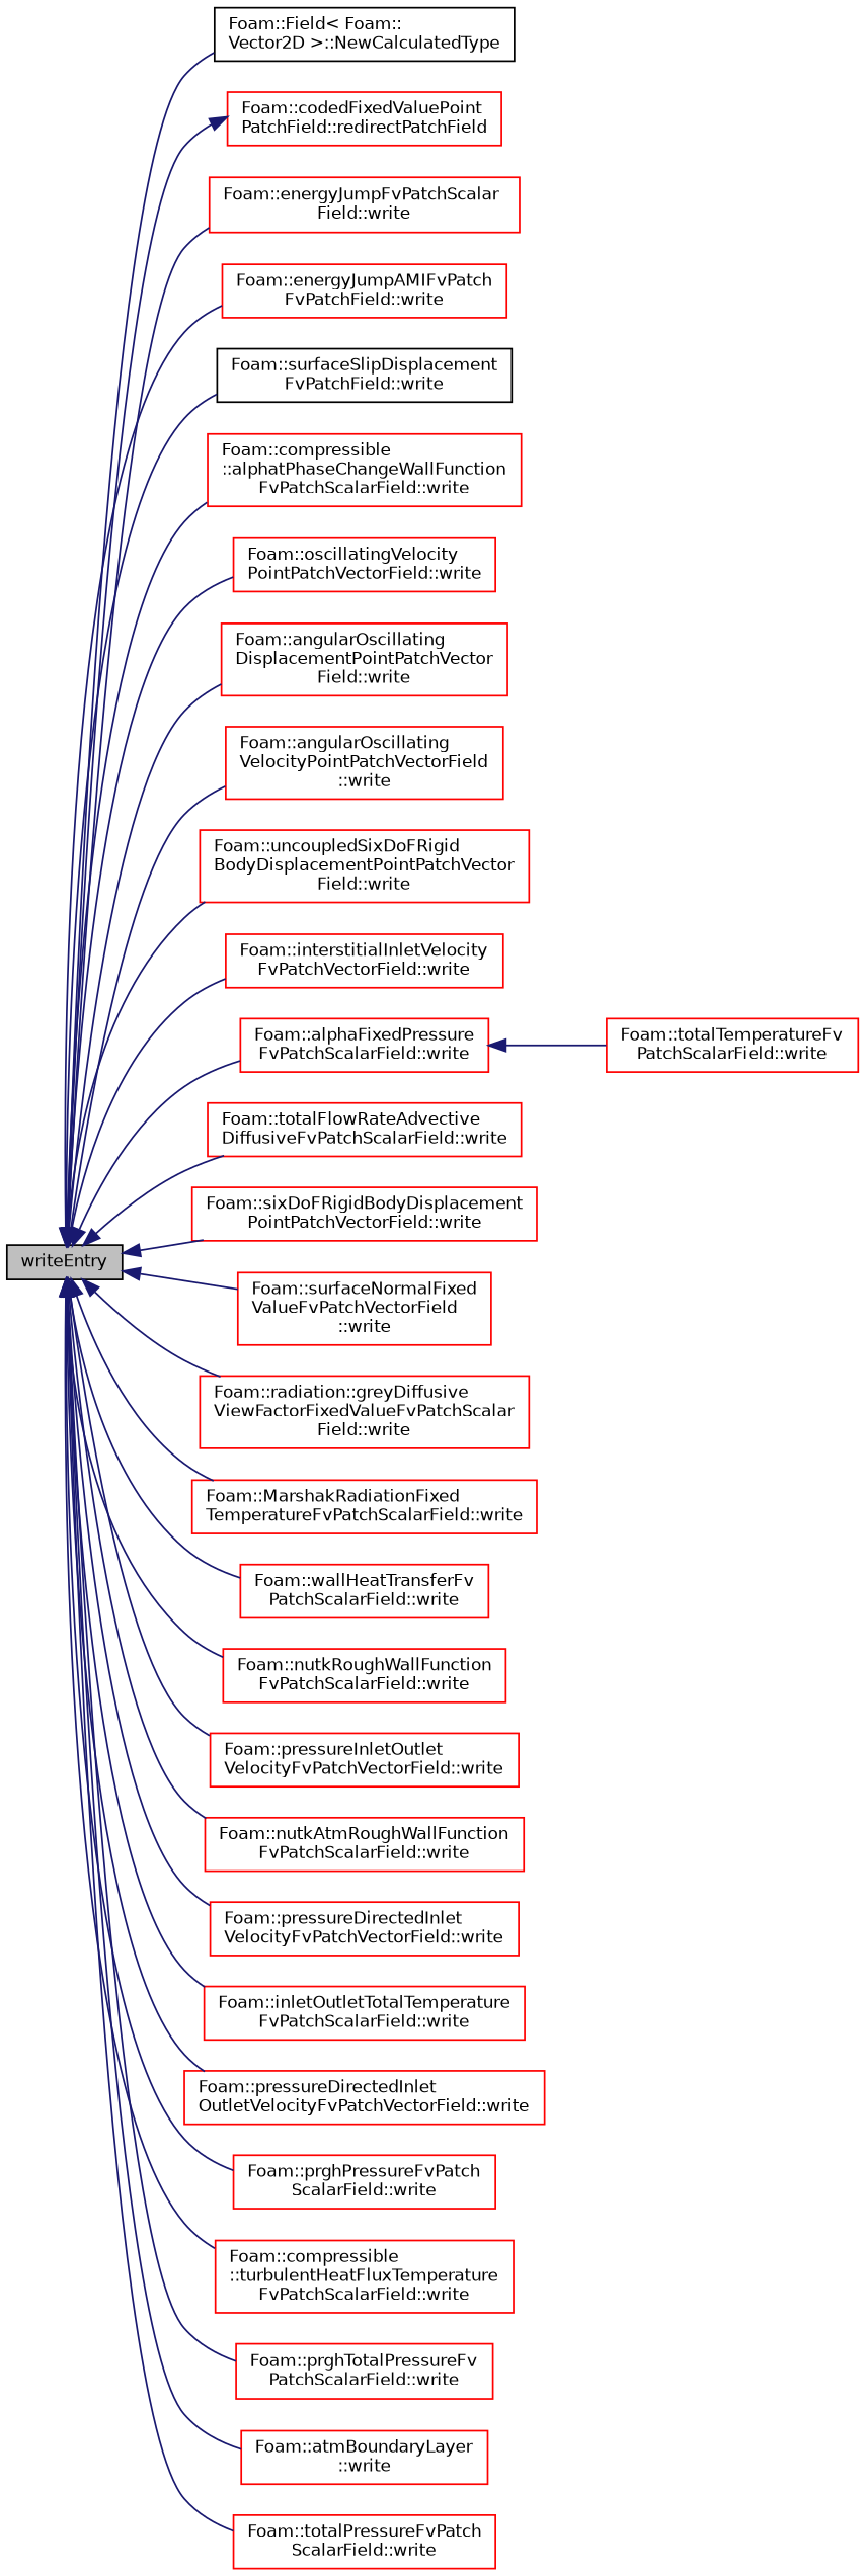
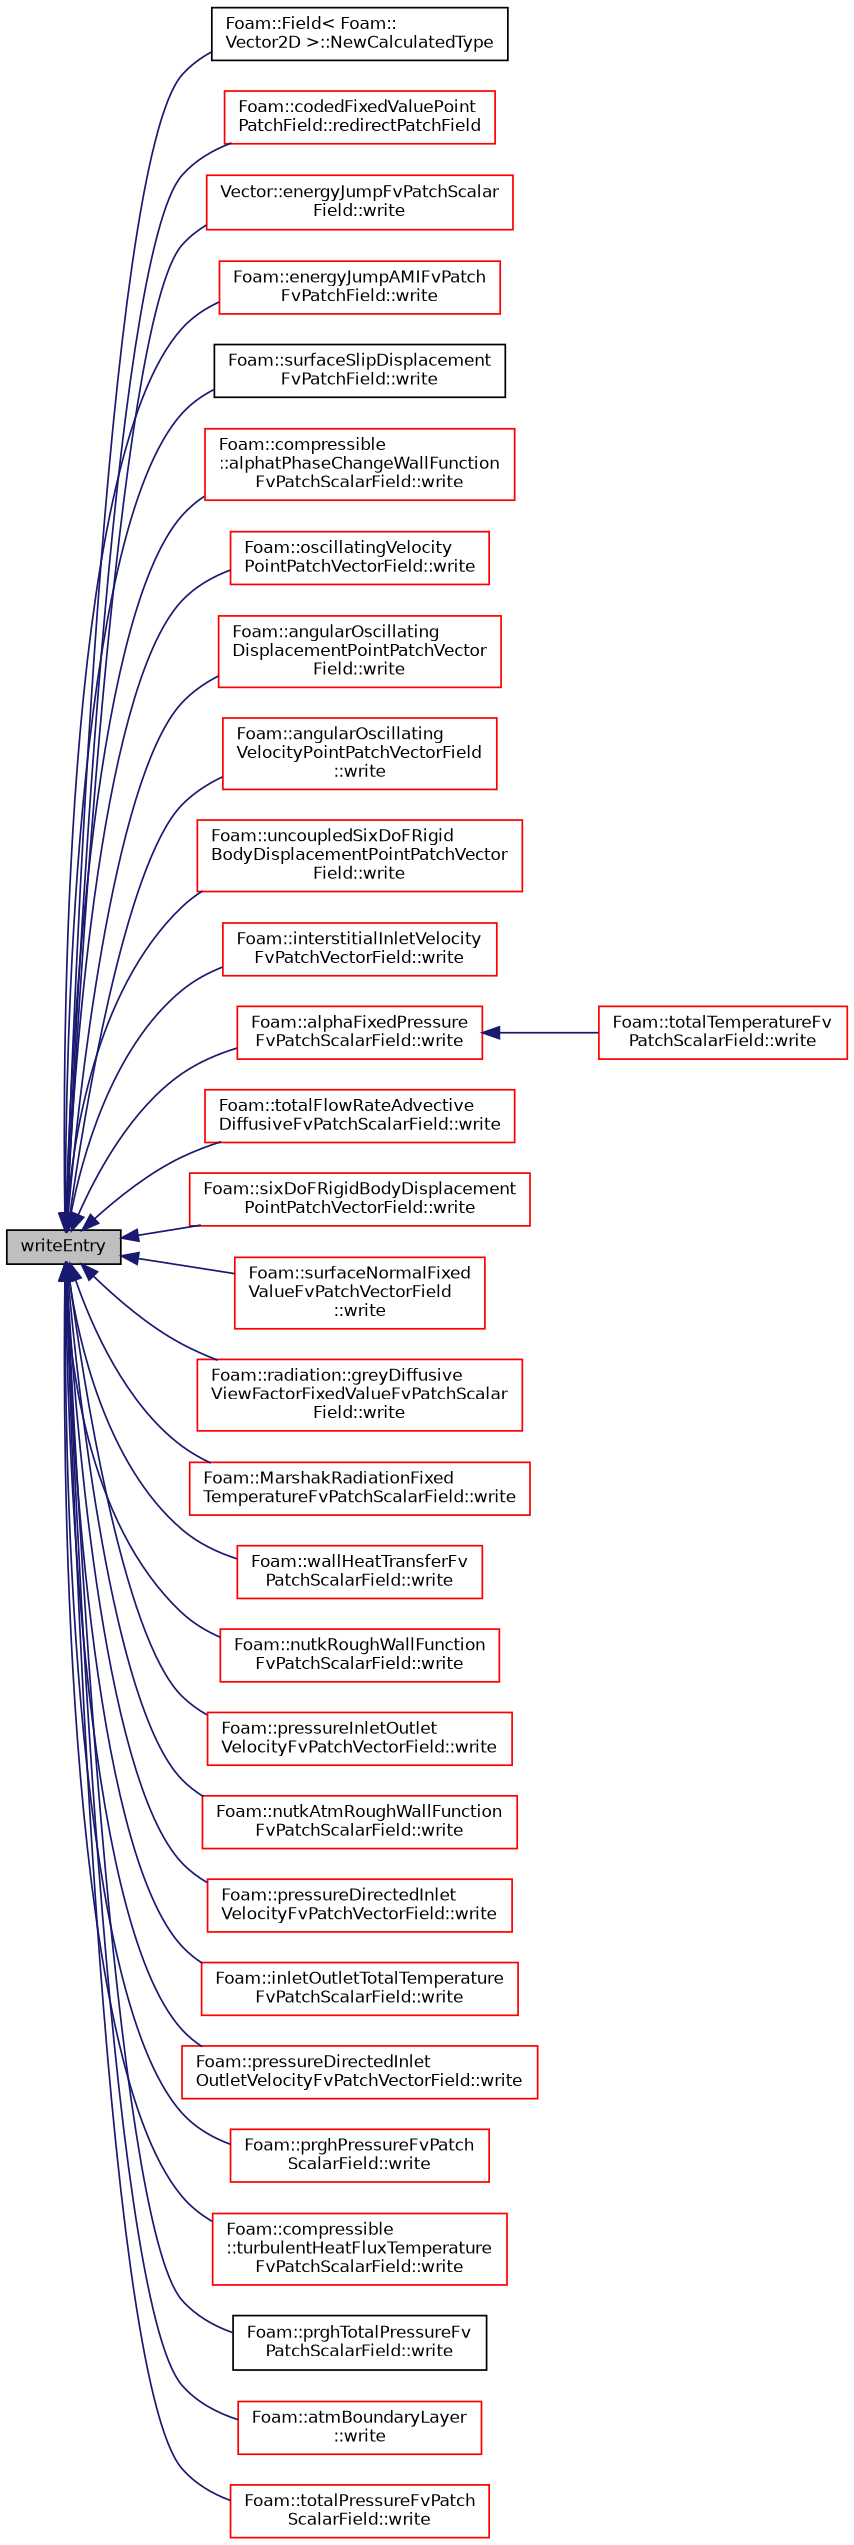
  digraph {
    rankdir=LR
    node [color=red fontname=Helvetica fontsize=10 shape=record]
    edge [color=midnightblue dir=back fontname=Helvetica fontsize=10 labelfontname=Helvetica labelfontsize=10 style=solid]
    n1 [color=black fillcolor=grey75 fontcolor=black height=0.2 label=writeEntry style=filled width=0.4]
    n2 [color=black height=0.2 label="Foam::Field\< Foam::\lVector2D \>::NewCalculatedType" width=0.4]
    n3 [height=0.2 label="Foam::codedFixedValuePoint\lPatchField::redirectPatchField" width=0.4]
-   n4 [height=0.2 label="Foam::energyJumpFvPatchScalar\lField::write" width=0.4]
+   n4 [height=0.2 label="Vector::energyJumpFvPatchScalar\lField::write" width=0.4]
    n5 [height=0.2 label="Foam::energyJumpAMIFvPatch\lFvPatchField::write" width=0.4]
    n6 [color=black height=0.2 label="Foam::surfaceSlipDisplacement\lFvPatchField::write" width=0.4]
    n7 [height=0.2 label="Foam::compressible\l::alphatPhaseChangeWallFunction\lFvPatchScalarField::write" width=0.4]
    n8 [height=0.2 label="Foam::oscillatingVelocity\lPointPatchVectorField::write" width=0.4]
    n9 [height=0.2 label="Foam::angularOscillating\lDisplacementPointPatchVector\lField::write" width=0.4]
    n10 [height=0.2 label="Foam::angularOscillating\lVelocityPointPatchVectorField\l::write" width=0.4]
    n11 [height=0.2 label="Foam::uncoupledSixDoFRigid\lBodyDisplacementPointPatchVector\lField::write" width=0.4]
    n12 [height=0.2 label="Foam::interstitialInletVelocity\lFvPatchVectorField::write" width=0.4]
    n13 [height=0.2 label="Foam::alphaFixedPressure\lFvPatchScalarField::write" width=0.4]
    n14 [height=0.2 label="Foam::totalFlowRateAdvective\lDiffusiveFvPatchScalarField::write" width=0.4]
    n15 [height=0.2 label="Foam::sixDoFRigidBodyDisplacement\lPointPatchVectorField::write" width=0.4]
    n16 [height=0.2 label="Foam::surfaceNormalFixed\lValueFvPatchVectorField\l::write" width=0.4]
    n17 [height=0.2 label="Foam::radiation::greyDiffusive\lViewFactorFixedValueFvPatchScalar\lField::write" width=0.4]
    n18 [height=0.2 label="Foam::MarshakRadiationFixed\lTemperatureFvPatchScalarField::write" width=0.4]
    n19 [height=0.2 label="Foam::wallHeatTransferFv\lPatchScalarField::write" width=0.4]
    n20 [height=0.2 label="Foam::nutkRoughWallFunction\lFvPatchScalarField::write" width=0.4]
    n21 [height=0.2 label="Foam::pressureInletOutlet\lVelocityFvPatchVectorField::write" width=0.4]
    n22 [height=0.2 label="Foam::nutkAtmRoughWallFunction\lFvPatchScalarField::write" width=0.4]
    n23 [height=0.2 label="Foam::pressureDirectedInlet\lVelocityFvPatchVectorField::write" width=0.4]
    n24 [height=0.2 label="Foam::inletOutletTotalTemperature\lFvPatchScalarField::write" width=0.4]
    n25 [height=0.2 label="Foam::pressureDirectedInlet\lOutletVelocityFvPatchVectorField::write" width=0.4]
    n26 [height=0.2 label="Foam::prghPressureFvPatch\lScalarField::write" width=0.4]
    n27 [height=0.2 label="Foam::compressible\l::turbulentHeatFluxTemperature\lFvPatchScalarField::write" width=0.4]
-   n28 [height=0.2 label="Foam::prghTotalPressureFv\lPatchScalarField::write" width=0.4]
+   n28 [color=black height=0.2 label="Foam::prghTotalPressureFv\lPatchScalarField::write" width=0.4]
    n29 [height=0.2 label="Foam::atmBoundaryLayer\l::write" width=0.4]
    n30 [height=0.2 label="Foam::totalPressureFvPatch\lScalarField::write" width=0.4]
    n31 [height=0.2 label="Foam::totalTemperatureFv\lPatchScalarField::write" width=0.4]
    n1 -> n2
-   n3 -> n1
+   n1 -> n3
    n1 -> n4
    n1 -> n5
    n1 -> n6
    n1 -> n7
    n1 -> n8
    n1 -> n9
    n1 -> n10
    n1 -> n11
    n1 -> n12
    n1 -> n13
    n1 -> n14
    n1 -> n15
    n1 -> n16
    n1 -> n17
    n1 -> n18
    n1 -> n19
    n1 -> n20
    n1 -> n21
    n1 -> n22
    n1 -> n23
    n1 -> n24
    n1 -> n25
    n1 -> n26
    n1 -> n27
    n1 -> n28
    n1 -> n29
    n1 -> n30
    n13 -> n31
  }
